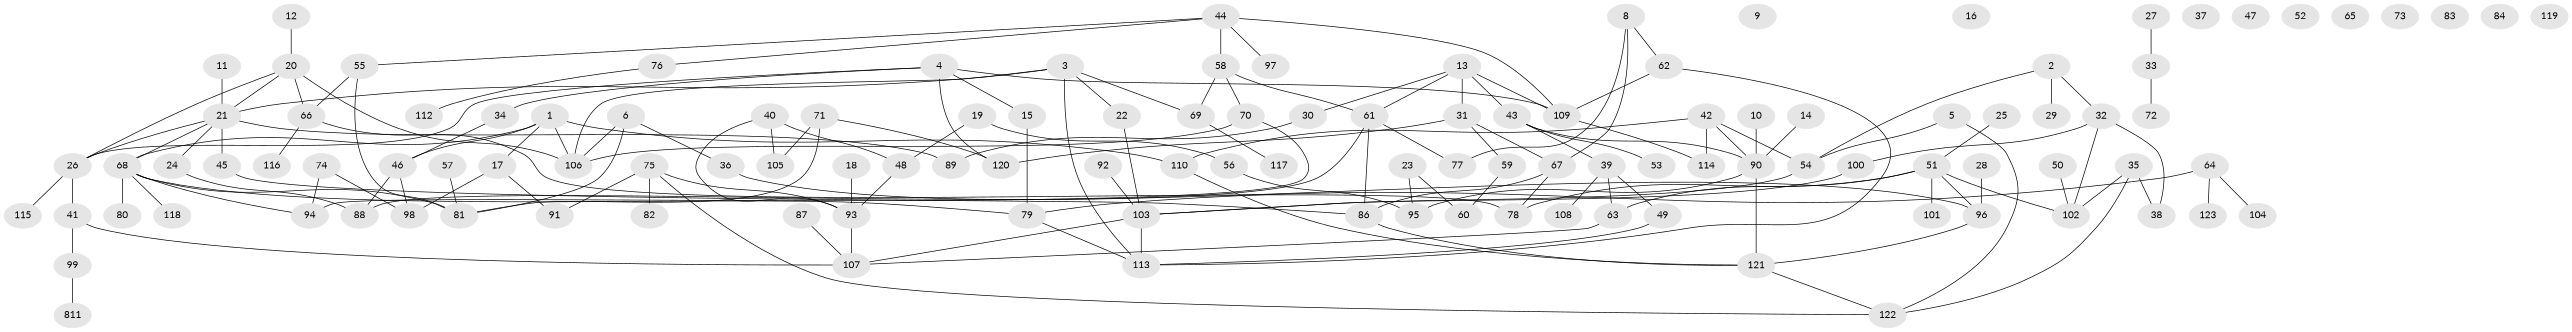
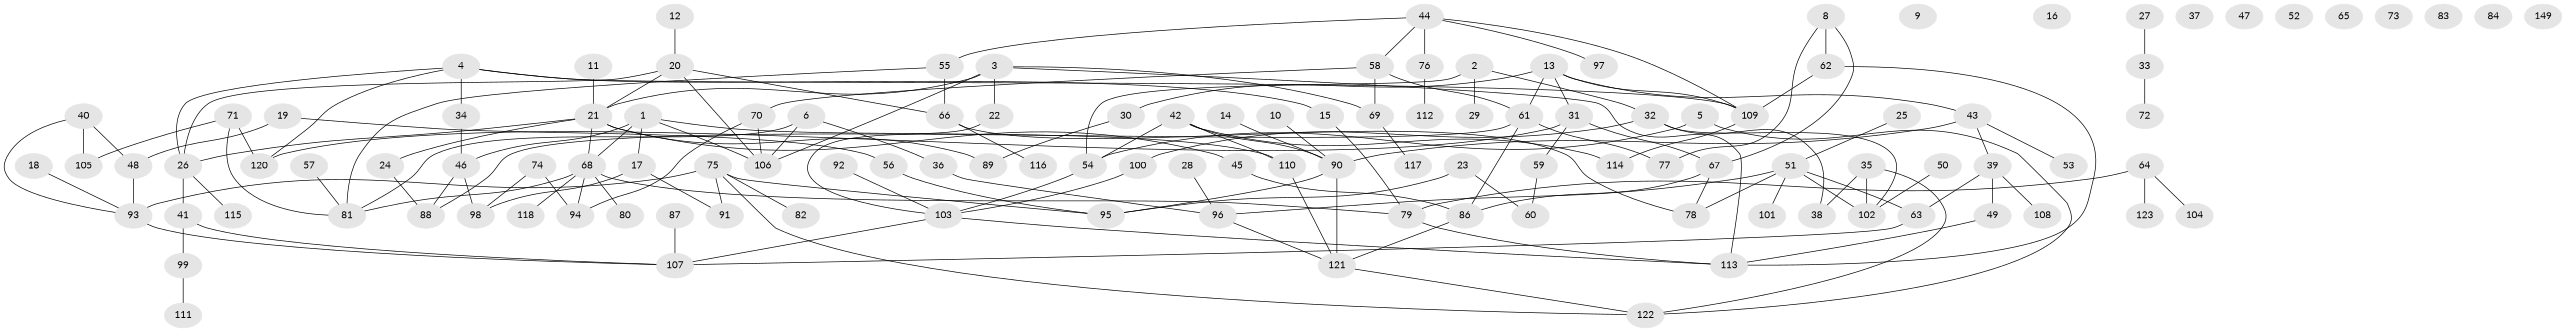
  graph {
    fontname=Lato
    node [color=gray90 fontname=Lato style=filled]
    edge [fontname=Lato]
    1
    17
    46
    68
    106
    110
    98
    91
    88
    81
    79
    94
    80
    118
    121
    2
    29
    32
    54
    100
    38
    102
    103
    3
    21
    22
    69
    113
    26
    24
    45
    89
    117
    4
    15
    34
    109
    120
    41
    115
    114
    5
    122
    6
    36
    96
    64
    104
    123
    8
    62
    67
    77
    86
    78
    9
    10
    90
    95
    11
    12
    20
    66
    13
    30
    31
    43
    61
    59
    39
    53
    14
    16
    18
    93
    107
    19
    48
    56
    116
    23
    60
    25
    51
    63
    101
    99
    27
    33
    72
    28
    35
    37
    49
    108
    40
    105
-   111 [label=811]
+   111
    42
    44
    55
    58
    76
    97
    70
    112
    47
    50
    52
    57
    65
    71
    73
    74
    75
    82
    83
    84
    87
    92
-   119
+   119 [label=149]
    1 -- 17
    1 -- 46
    1 -- 68
    1 -- 106
    1 -- 110
    17 -- 98
    17 -- 91
    46 -- 98
    46 -- 88
    68 -- 81
    68 -- 79
    68 -- 94
    68 -- 80
    68 -- 118
    110 -- 121
    79 -- 113
    121 -- 122
    2 -- 29
    2 -- 32
    2 -- 54
    32 -- 100
    32 -- 38
    32 -- 102
    54 -- 103
    100 -- 103
    103 -- 113
    103 -- 107
    3 -- 106
    3 -- 21
    3 -- 22
    3 -- 69
    3 -- 113
    21 -- 68
    21 -- 26
    21 -- 24
    21 -- 45
    21 -- 89
    22 -- 103
    69 -- 117
    26 -- 41
    26 -- 115
    24 -- 88
    45 -- 86
    4 -- 26
    4 -- 15
    4 -- 34
    4 -- 109
    4 -- 120
    15 -- 79
    34 -- 46
    109 -- 114
    41 -- 107
    41 -- 99
    5 -- 54
    5 -- 122
    6 -- 106
    6 -- 81
    6 -- 36
    36 -- 96
    96 -- 121
    64 -- 79
    64 -- 104
    64 -- 123
    8 -- 62
    8 -- 67
    8 -- 77
    62 -- 113
    62 -- 109
    67 -- 86
    67 -- 78
    86 -- 121
    10 -- 90
    90 -- 121
    90 -- 95
    11 -- 21
    12 -- 20
    20 -- 106
    20 -- 21
    20 -- 26
    20 -- 66
    66 -- 78
    66 -- 116
    13 -- 109
    13 -- 30
    13 -- 31
    13 -- 43
    13 -- 61
    30 -- 89
    31 -- 120
    31 -- 67
    31 -- 59
    43 -- 90
    43 -- 39
    43 -- 53
    61 -- 88
    61 -- 77
    61 -- 86
    59 -- 60
    39 -- 63
    39 -- 49
    39 -- 108
    14 -- 90
    18 -- 93
    93 -- 107
    19 -- 48
    19 -- 56
    48 -- 93
    56 -- 95
    23 -- 95
    23 -- 60
    25 -- 51
    51 -- 102
    51 -- 96
    51 -- 78
    51 -- 63
    51 -- 101
    63 -- 107
    99 -- 111
    27 -- 33
    33 -- 72
    28 -- 96
    35 -- 38
    35 -- 102
    35 -- 122
    49 -- 113
    40 -- 93
    40 -- 48
    40 -- 105
    42 -- 110
    42 -- 54
    42 -- 114
    42 -- 90
    44 -- 109
    44 -- 55
    44 -- 58
    44 -- 76
    44 -- 97
    55 -- 81
    55 -- 66
    58 -- 69
    58 -- 61
    58 -- 70
    76 -- 112
    70 -- 106
    70 -- 94
    50 -- 102
    57 -- 81
    71 -- 81
    71 -- 120
    71 -- 105
    74 -- 98
    74 -- 94
    75 -- 91
    75 -- 122
+   75 -- 95
    75 -- 93
    75 -- 82
    87 -- 107
    92 -- 103
  }
